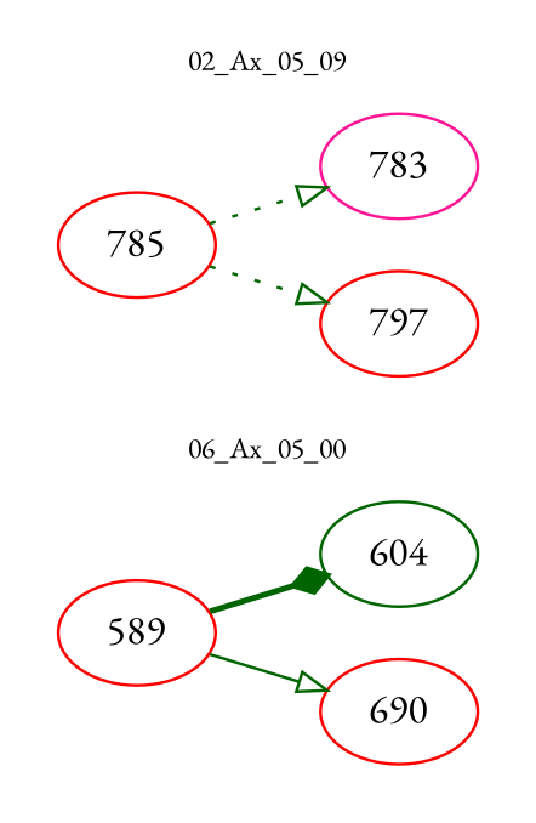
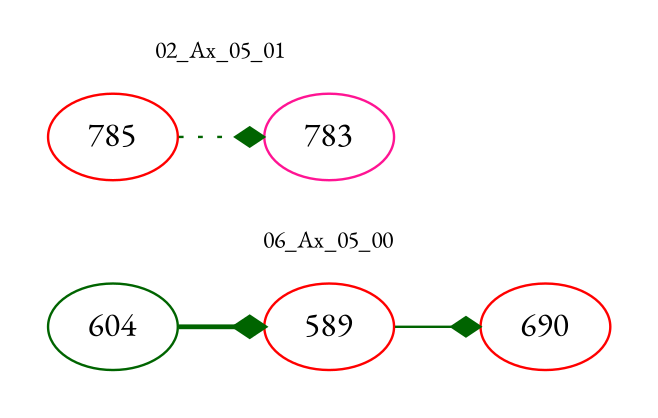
  digraph {
    fontname="EB Garamond"
    rankdir=LR
    node [color=red fontname="EB Garamond"]
    edge [arrowhead=onormal color=darkgreen fontname="EB Garamond" style=dotted]
    n1 [label=589]
    n2 [label=690]
    n3 [color=darkgreen label=604]
    n4 [label=785]
-   n5 [label=797]
    n6 [color=deeppink label=783]
    subgraph cluster_1 {
      color=white
      fontsize=10
      label="06_Ax_05_00"
      n1
      n2
      n3
    }
    subgraph cluster_2 {
      color=white
      fontsize=10
-     label="02_Ax_05_09"
+     label="02_Ax_05_01"
      n4
-     n5
      n6
    }
-   n1 -> n2 [style=solid]
-   n1 -> n3 [arrowhead=diamond style=bold]
-   n4 -> n5
-   n4 -> n6
+   n1 -> n2 [arrowhead=diamond style=solid]
+   n3 -> n1 [arrowhead=diamond style=bold]
+   n4 -> n6 [arrowhead=diamond]
  }
